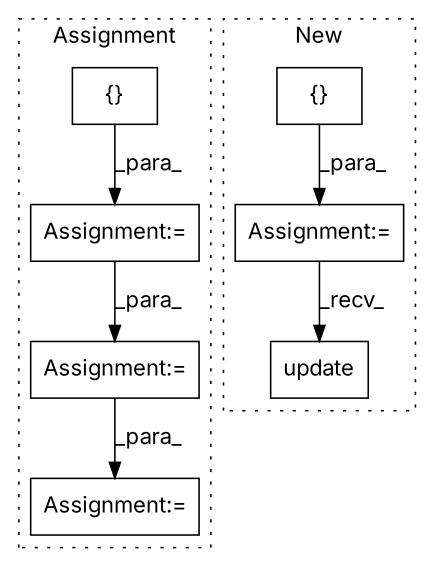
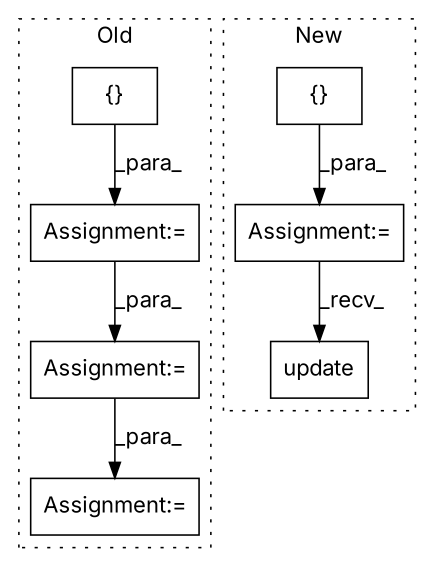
  digraph {
    fontname=Inter
    node [a=7 l=1 shape=box fontname=Inter]
    edge [fontname=Inter]
    n1 [a=4 l="1,1" label="{}" s="178,202"]
    n2 [l=54 label="Assignment:=" s=359]
    n3 [label="Assignment:=" s=278]
    n4 [label="Assignment:=" s=165]
    n5 [a=32 l="7,1" label=update s="528,555"]
    n6 [label="Assignment:=" s=220]
    n7 [a=4 l="1,1" label="{}" s="259,265"]
    subgraph cluster_1 {
-     label=Assignment
+     label=Old
      style=dotted
      n1
      n2
      n3
      n4
    }
    subgraph cluster_2 {
      label=New
      style=dotted
      n5
      n6
      n7
    }
    n1 -> n4 [label=_para_]
    n2 -> n3 [label=_para_]
    n4 -> n2 [label=_para_]
    n6 -> n5 [label=_recv_]
    n7 -> n6 [label=_para_]
  }
